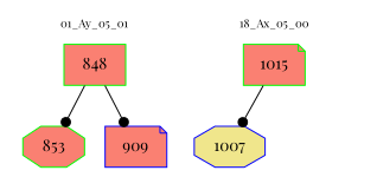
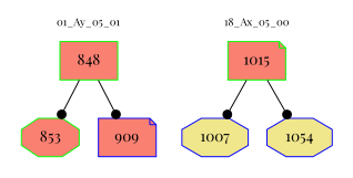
  digraph {
    fontname="Playfair Display"
    node [color=green fillcolor=salmon fontname="Playfair Display" shape=octagon style=filled]
    edge [arrowhead=dot color=black fontname="Playfair Display"]
    n1 [label=848 shape=box]
    n2 [label=853]
    n3 [color=blue label=909 shape=note]
    n4 [label=1015 shape=note]
    n5 [color=blue fillcolor=khaki label=1007]
+   n6 [color=blue fillcolor=khaki label=1054]
    subgraph cluster_1 {
      color=white
      fontsize=10
      label="01_Ay_05_01"
      n1
      n2
      n3
    }
    subgraph cluster_2 {
      color=white
      fontsize=10
      label="18_Ax_05_00"
      n4
      n5
+     n6
    }
    n1 -> n2
    n1 -> n3
    n4 -> n5
+   n4 -> n6
  }
